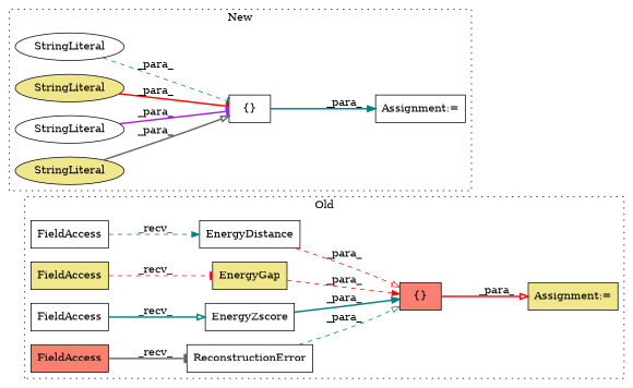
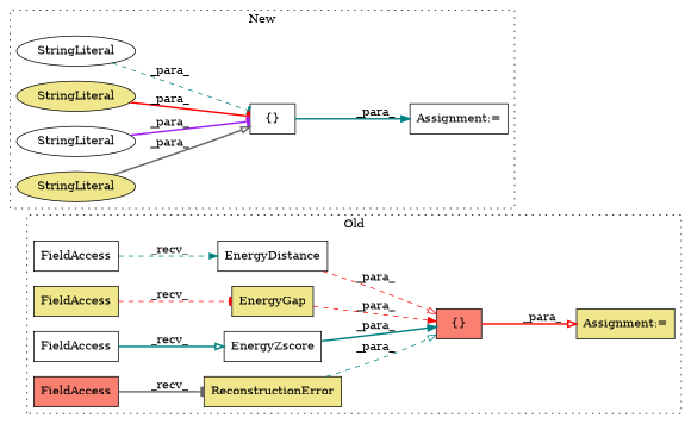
  digraph {
    rankdir=LR
    node [a=32 fillcolor=white l=7 shape=box style=filled]
    edge [arrowhead=onormal color=teal style=bold]
    n1 [l=16 label=EnergyDistance s=1917]
    n2 [a=4 fillcolor=salmon l="1,1" label="{}" s="1862,1992"]
    n3 [a=22 label=FieldAccess s=1901]
    n4 [fillcolor=khaki l=11 label=EnergyGap s=1950]
    n5 [a=22 fillcolor=khaki label=FieldAccess s=1934]
    n6 [l=14 label=EnergyZscore s=1978]
    n7 [a=22 label=FieldAccess s=1962]
    n8 [a=7 fillcolor=khaki l=1 label="Assignment:=" s=1844]
-   n9 [l=21 label=ReconstructionError s=1879]
+   n9 [fillcolor=khaki l=21 label=ReconstructionError s=1879]
    n10 [a=22 fillcolor=salmon label=FieldAccess s=1863]
    n11 [a=4 l="1,1" label="{}" s="1769,1835"]
    n12 [a=45 l=14 label=StringLiteral s=1821 shape=ellipse]
    n13 [a=45 fillcolor=khaki l=16 label=StringLiteral s=1792 shape=ellipse]
    n14 [a=45 l=21 label=StringLiteral s=1770 shape=ellipse]
    n15 [a=7 l=1 label="Assignment:=" s=1756]
    n16 [a=45 fillcolor=khaki l=11 label=StringLiteral s=1809 shape=ellipse]
    subgraph cluster_1 {
      label=Old
      style=dotted
      n1
      n2
      n3
      n4
      n5
      n6
      n7
      n8
      n9
      n10
    }
    subgraph cluster_2 {
      label=New
      style=dotted
      n11
      n12
      n13
      n14
      n15
      n16
    }
    n1 -> n2 [color=red label=_para_ style=dashed]
    n2 -> n8 [color=red label=_para_]
    n3 -> n1 [arrowhead=normal label=_recv_ style=dashed]
    n4 -> n2 [arrowhead=normal color=red label=_para_ style=dashed]
    n5 -> n4 [arrowhead=tee color=red label=_recv_ style=dashed]
    n6 -> n2 [arrowhead=normal label=_para_]
    n7 -> n6 [label=_recv_]
    n9 -> n2 [label=_para_ style=dashed]
    n10 -> n9 [arrowhead=tee color=gray40 label=_recv_]
    n11 -> n15 [arrowhead=normal label=_para_]
    n12 -> n11 [arrowhead=tee label=_para_ style=dashed]
    n13 -> n11 [arrowhead=tee color=red label=_para_]
    n14 -> n11 [arrowhead=tee color=purple label=_para_]
    n16 -> n11 [color=gray40 label=_para_]
  }
